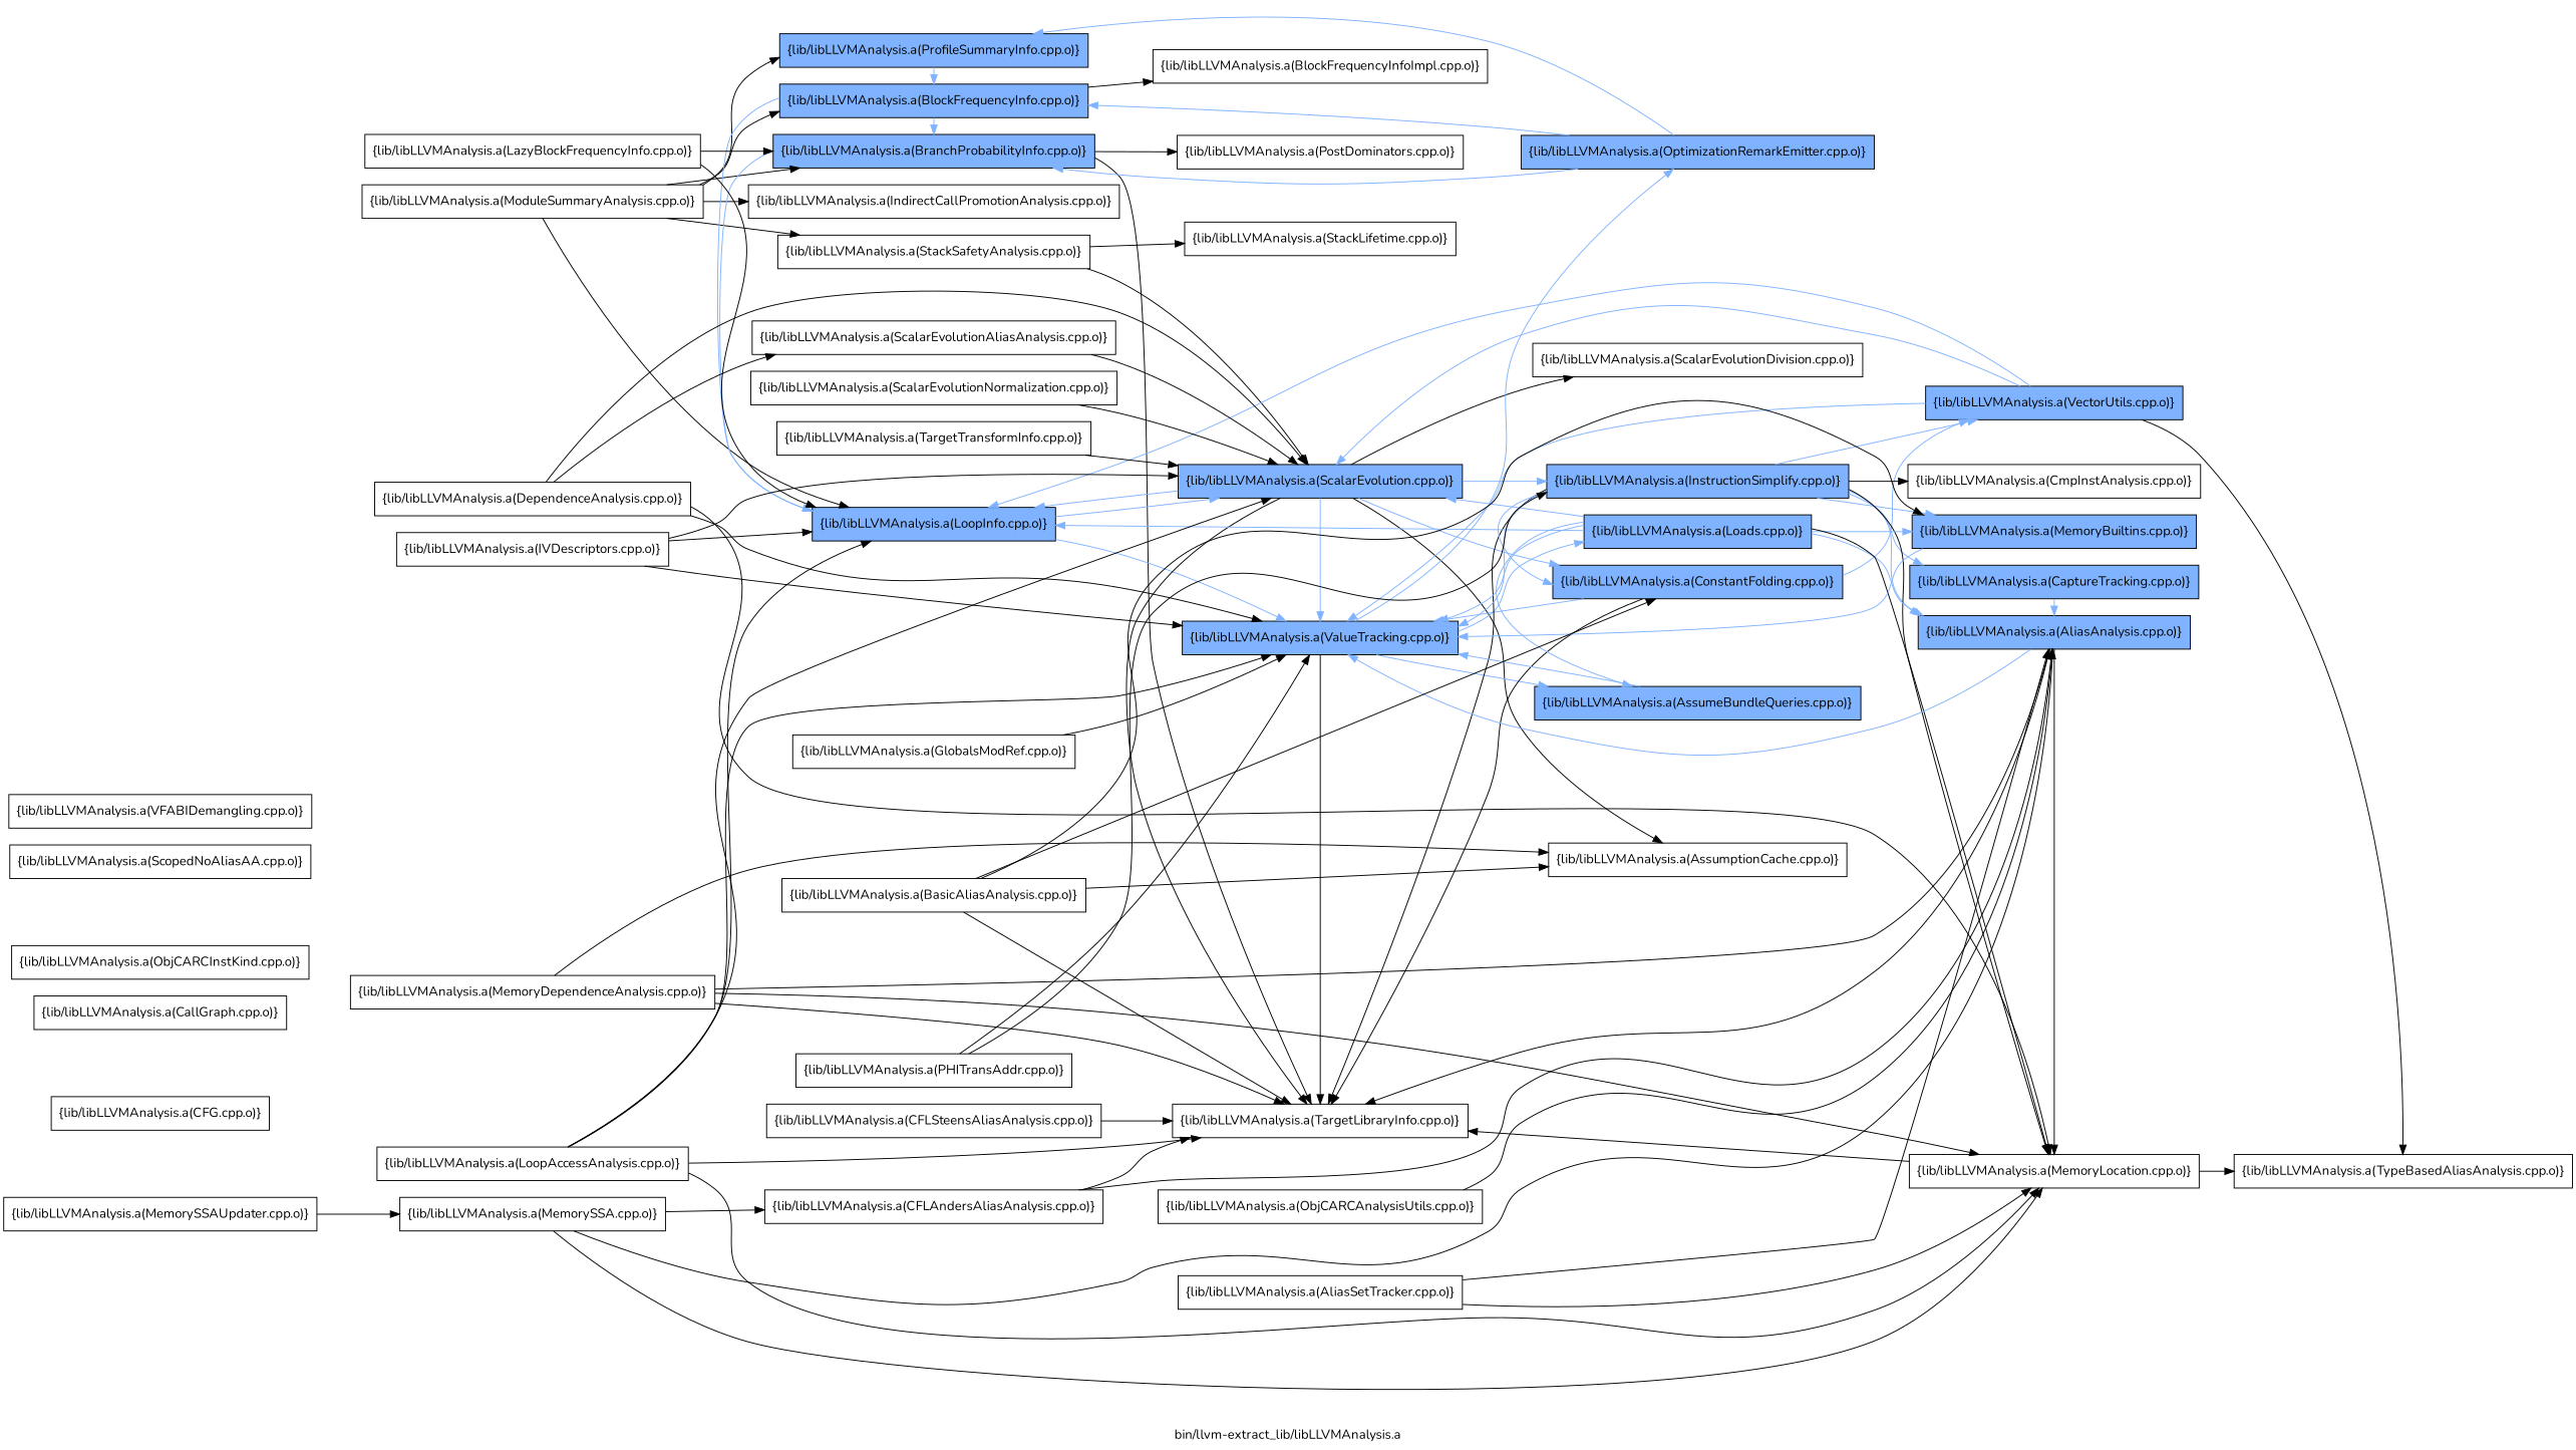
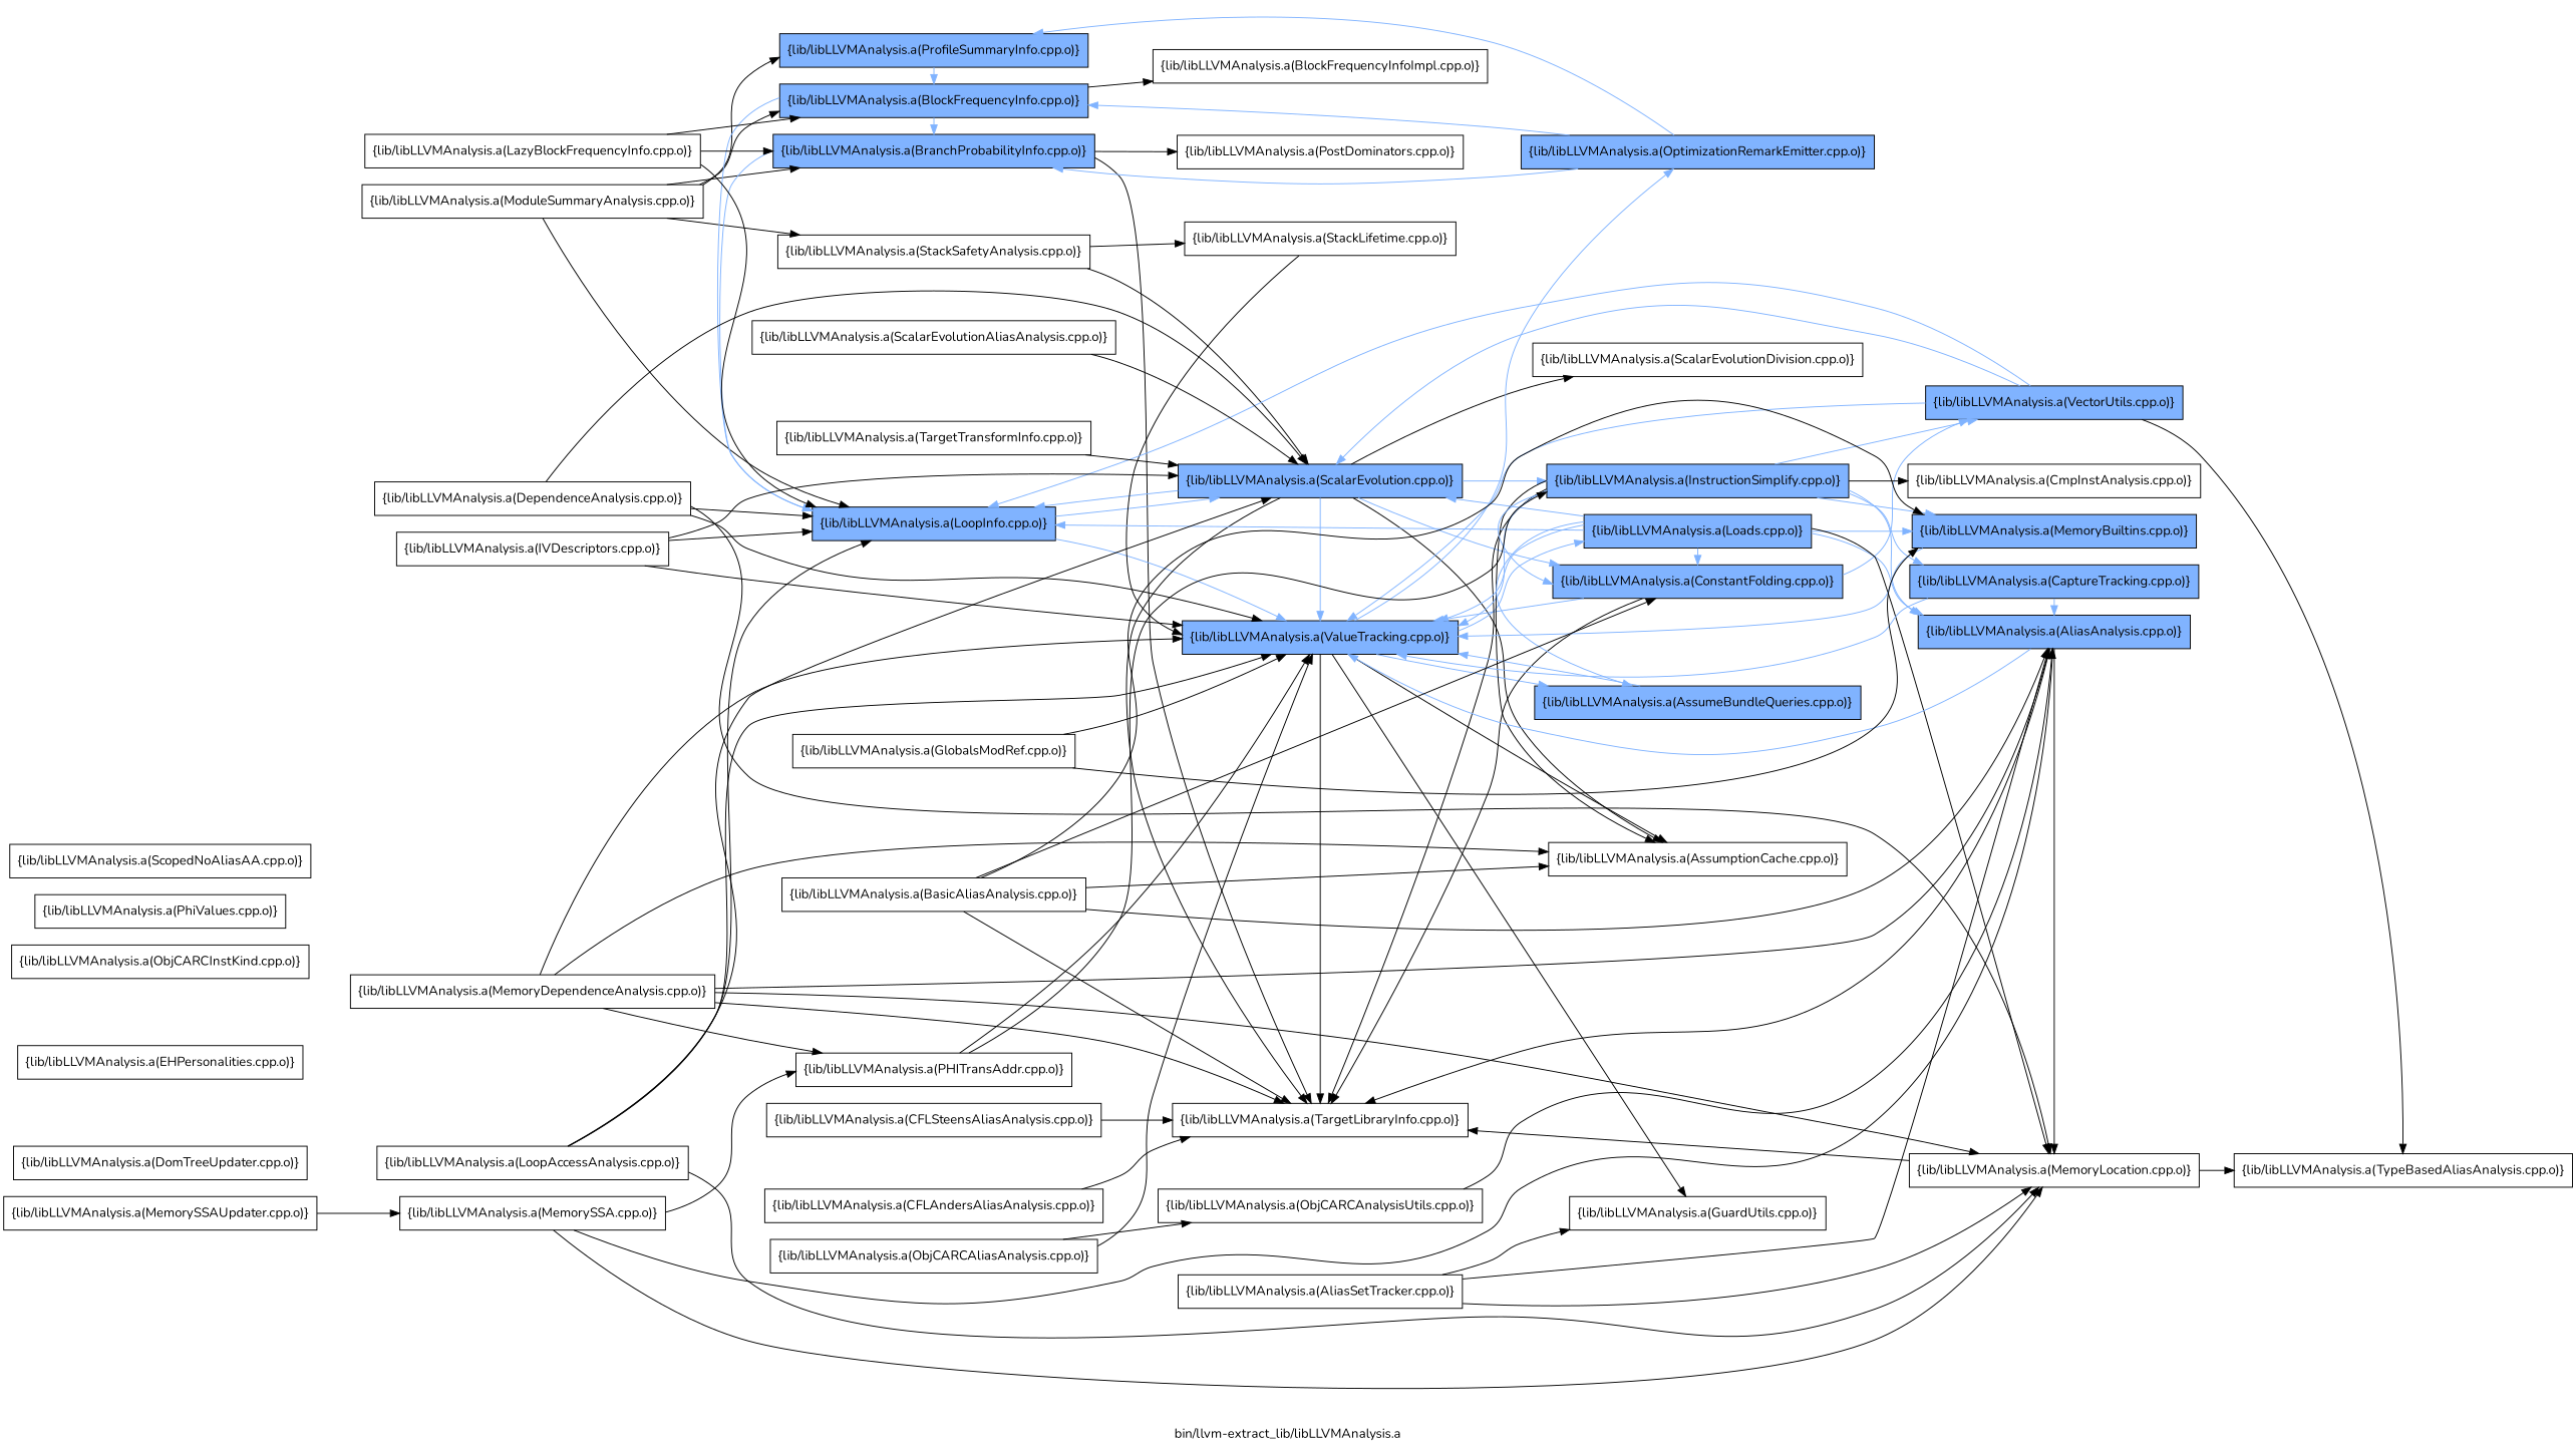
  digraph {
    fontname=Nunito
    label="bin/llvm-extract_lib/libLLVMAnalysis.a"
    rankdir=LR
    node [fontname=Nunito group=0 shape=box]
    edge [fontname=Nunito]
    n1 [label="{lib/libLLVMAnalysis.a(ModuleSummaryAnalysis.cpp.o)}"]
    n2 [fillcolor="0.600000 0.5 1" group=1 label="{lib/libLLVMAnalysis.a(BlockFrequencyInfo.cpp.o)}" style=filled]
    n3 [fillcolor="0.600000 0.5 1" group=1 label="{lib/libLLVMAnalysis.a(BranchProbabilityInfo.cpp.o)}" style=filled]
    n4 [fillcolor="0.600000 0.5 1" group=1 label="{lib/libLLVMAnalysis.a(LoopInfo.cpp.o)}" style=filled]
-   n5 [label="{lib/libLLVMAnalysis.a(IndirectCallPromotionAnalysis.cpp.o)}"]
    n6 [fillcolor="0.600000 0.5 1" group=1 label="{lib/libLLVMAnalysis.a(ProfileSummaryInfo.cpp.o)}" style=filled]
    n7 [label="{lib/libLLVMAnalysis.a(StackSafetyAnalysis.cpp.o)}"]
    n8 [label="{lib/libLLVMAnalysis.a(BlockFrequencyInfoImpl.cpp.o)}"]
    n9 [label="{lib/libLLVMAnalysis.a(PostDominators.cpp.o)}"]
    n10 [label="{lib/libLLVMAnalysis.a(TargetLibraryInfo.cpp.o)}"]
    n11 [fillcolor="0.600000 0.5 1" group=1 label="{lib/libLLVMAnalysis.a(ScalarEvolution.cpp.o)}" style=filled]
    n12 [fillcolor="0.600000 0.5 1" group=1 label="{lib/libLLVMAnalysis.a(ValueTracking.cpp.o)}" style=filled]
    n13 [label="{lib/libLLVMAnalysis.a(StackLifetime.cpp.o)}"]
    n14 [label="{lib/libLLVMAnalysis.a(AssumptionCache.cpp.o)}"]
    n15 [fillcolor="0.600000 0.5 1" group=1 label="{lib/libLLVMAnalysis.a(ConstantFolding.cpp.o)}" style=filled]
    n16 [fillcolor="0.600000 0.5 1" group=1 label="{lib/libLLVMAnalysis.a(InstructionSimplify.cpp.o)}" style=filled]
    n17 [fillcolor="0.600000 0.5 1" group=1 label="{lib/libLLVMAnalysis.a(AssumeBundleQueries.cpp.o)}" style=filled]
+   n18 [label="{lib/libLLVMAnalysis.a(GuardUtils.cpp.o)}"]
    n19 [fillcolor="0.600000 0.5 1" group=1 label="{lib/libLLVMAnalysis.a(Loads.cpp.o)}" style=filled]
    n20 [fillcolor="0.600000 0.5 1" group=1 label="{lib/libLLVMAnalysis.a(OptimizationRemarkEmitter.cpp.o)}" style=filled]
    n21 [fillcolor="0.600000 0.5 1" group=1 label="{lib/libLLVMAnalysis.a(VectorUtils.cpp.o)}" style=filled]
    n22 [fillcolor="0.600000 0.5 1" group=1 label="{lib/libLLVMAnalysis.a(AliasAnalysis.cpp.o)}" style=filled]
    n23 [fillcolor="0.600000 0.5 1" group=1 label="{lib/libLLVMAnalysis.a(CaptureTracking.cpp.o)}" style=filled]
    n24 [label="{lib/libLLVMAnalysis.a(CmpInstAnalysis.cpp.o)}"]
    n25 [fillcolor="0.600000 0.5 1" group=1 label="{lib/libLLVMAnalysis.a(MemoryBuiltins.cpp.o)}" style=filled]
    n26 [label="{lib/libLLVMAnalysis.a(MemoryLocation.cpp.o)}"]
    n27 [label="{lib/libLLVMAnalysis.a(ScalarEvolutionDivision.cpp.o)}"]
    n28 [label="{lib/libLLVMAnalysis.a(TypeBasedAliasAnalysis.cpp.o)}"]
+   n29 [label="{lib/libLLVMAnalysis.a(DomTreeUpdater.cpp.o)}"]
    n30 [label="{lib/libLLVMAnalysis.a(MemorySSA.cpp.o)}"]
    n31 [label="{lib/libLLVMAnalysis.a(PHITransAddr.cpp.o)}"]
    n32 [label="{lib/libLLVMAnalysis.a(MemorySSAUpdater.cpp.o)}"]
    n33 [label="{lib/libLLVMAnalysis.a(BasicAliasAnalysis.cpp.o)}"]
-   n34 [label="{lib/libLLVMAnalysis.a(CFG.cpp.o)}"]
    n35 [label="{lib/libLLVMAnalysis.a(CFLAndersAliasAnalysis.cpp.o)}"]
    n36 [label="{lib/libLLVMAnalysis.a(CFLSteensAliasAnalysis.cpp.o)}"]
    n37 [label="{lib/libLLVMAnalysis.a(DependenceAnalysis.cpp.o)}"]
+   n38 [label="{lib/libLLVMAnalysis.a(EHPersonalities.cpp.o)}"]
    n39 [label="{lib/libLLVMAnalysis.a(GlobalsModRef.cpp.o)}"]
-   n40 [label="{lib/libLLVMAnalysis.a(CallGraph.cpp.o)}"]
    n41 [label="{lib/libLLVMAnalysis.a(IVDescriptors.cpp.o)}"]
    n42 [label="{lib/libLLVMAnalysis.a(MemoryDependenceAnalysis.cpp.o)}"]
+   n43 [label="{lib/libLLVMAnalysis.a(ObjCARCAliasAnalysis.cpp.o)}"]
    n44 [label="{lib/libLLVMAnalysis.a(ObjCARCAnalysisUtils.cpp.o)}"]
    n45 [label="{lib/libLLVMAnalysis.a(ObjCARCInstKind.cpp.o)}"]
+   n46 [label="{lib/libLLVMAnalysis.a(PhiValues.cpp.o)}"]
    n47 [label="{lib/libLLVMAnalysis.a(ScalarEvolutionAliasAnalysis.cpp.o)}"]
-   n48 [label="{lib/libLLVMAnalysis.a(ScalarEvolutionNormalization.cpp.o)}"]
    n49 [label="{lib/libLLVMAnalysis.a(TargetTransformInfo.cpp.o)}"]
    n50 [label="{lib/libLLVMAnalysis.a(ScopedNoAliasAA.cpp.o)}"]
    n51 [label="{lib/libLLVMAnalysis.a(LazyBlockFrequencyInfo.cpp.o)}"]
    n52 [label="{lib/libLLVMAnalysis.a(LoopAccessAnalysis.cpp.o)}"]
    n53 [label="{lib/libLLVMAnalysis.a(AliasSetTracker.cpp.o)}"]
-   n54 [label="{lib/libLLVMAnalysis.a(VFABIDemangling.cpp.o)}"]
    subgraph sub_1 {
      rank=same
      n1
    }
    subgraph sub_2 {
      rank=same
      n2
      n3
      n4
-     n5
      n6
      n7
    }
    subgraph sub_3 {
      rank=same
      n8
      n9
      n10
      n11
      n12
      n13
    }
    subgraph sub_4 {
      rank=same
      n14
      n15
      n16
      n17
+     n18
      n19
      n20
    }
    subgraph sub_5 {
      rank=same
      n21
      n22
      n23
      n24
      n25
      n26
    }
    n1 -> n2
    n1 -> n3
    n1 -> n4
-   n1 -> n5
    n1 -> n6
    n1 -> n7
    n2 -> n3 [color="0.600000 0.5 1"]
    n2 -> n4 [color="0.600000 0.5 1"]
    n2 -> n8
    n3 -> n4 [color="0.600000 0.5 1"]
    n3 -> n9
    n3 -> n10
    n4 -> n11 [color="0.600000 0.5 1"]
    n4 -> n12 [color="0.600000 0.5 1"]
    n6 -> n2 [color="0.600000 0.5 1"]
    n7 -> n11
    n7 -> n13
    n11 -> n4 [color="0.600000 0.5 1"]
    n11 -> n10
    n11 -> n12 [color="0.600000 0.5 1"]
    n11 -> n14
    n11 -> n15 [color="0.600000 0.5 1"]
    n11 -> n16 [color="0.600000 0.5 1"]
    n11 -> n27
    n12 -> n10
+   n12 -> n14
    n12 -> n17 [color="0.600000 0.5 1"]
+   n12 -> n18
    n12 -> n19 [color="0.600000 0.5 1"]
    n12 -> n20 [color="0.600000 0.5 1"]
+   n13 -> n12
    n15 -> n10
    n15 -> n12 [color="0.600000 0.5 1"]
    n15 -> n21 [color="0.600000 0.5 1"]
    n16 -> n10
    n16 -> n12 [color="0.600000 0.5 1"]
-   n16 -> n26
+   n16 -> n14
    n16 -> n15 [color="0.600000 0.5 1"]
    n16 -> n21 [color="0.600000 0.5 1"]
    n16 -> n22 [color="0.600000 0.5 1"]
    n16 -> n23 [color="0.600000 0.5 1"]
    n16 -> n24
    n16 -> n25 [color="0.600000 0.5 1"]
    n17 -> n12 [color="0.600000 0.5 1"]
    n19 -> n4 [color="0.600000 0.5 1"]
    n19 -> n11 [color="0.600000 0.5 1"]
    n19 -> n12 [color="0.600000 0.5 1"]
+   n19 -> n15 [color="0.600000 0.5 1"]
    n19 -> n17 [color="0.600000 0.5 1"]
    n19 -> n22 [color="0.600000 0.5 1"]
    n19 -> n25 [color="0.600000 0.5 1"]
    n19 -> n26
    n20 -> n2 [color="0.600000 0.5 1"]
    n20 -> n3 [color="0.600000 0.5 1"]
    n20 -> n6 [color="0.600000 0.5 1"]
    n21 -> n4 [color="0.600000 0.5 1"]
    n21 -> n11 [color="0.600000 0.5 1"]
    n21 -> n12 [color="0.600000 0.5 1"]
    n21 -> n28
    n22 -> n10
    n22 -> n12 [color="0.600000 0.5 1"]
    n22 -> n26
+   n23 -> n12 [color="0.600000 0.5 1"]
    n23 -> n22 [color="0.600000 0.5 1"]
    n25 -> n12 [color="0.600000 0.5 1"]
    n26 -> n10
    n26 -> n28
    n30 -> n22
    n30 -> n26
-   n30 -> n35
+   n30 -> n31
    n31 -> n12
    n31 -> n16
    n32 -> n30
    n33 -> n10
    n33 -> n14
    n33 -> n15
-   n35 -> n22
+   n33 -> n22
    n33 -> n25
    n35 -> n10
    n36 -> n10
-   n37 -> n47
+   n37 -> n4
    n37 -> n11
    n37 -> n12
    n37 -> n26
    n39 -> n12
+   n39 -> n25
    n41 -> n4
    n41 -> n11
    n41 -> n12
    n42 -> n10
+   n42 -> n12
    n42 -> n14
    n42 -> n22
    n42 -> n26
+   n42 -> n31
+   n43 -> n12
+   n43 -> n44
    n44 -> n22
    n47 -> n11
-   n48 -> n11
    n49 -> n11
+   n51 -> n2
    n51 -> n3
    n51 -> n4
    n52 -> n4
-   n52 -> n10
    n52 -> n11
    n52 -> n12
    n52 -> n26
+   n53 -> n18
    n53 -> n22
    n53 -> n26
  }
